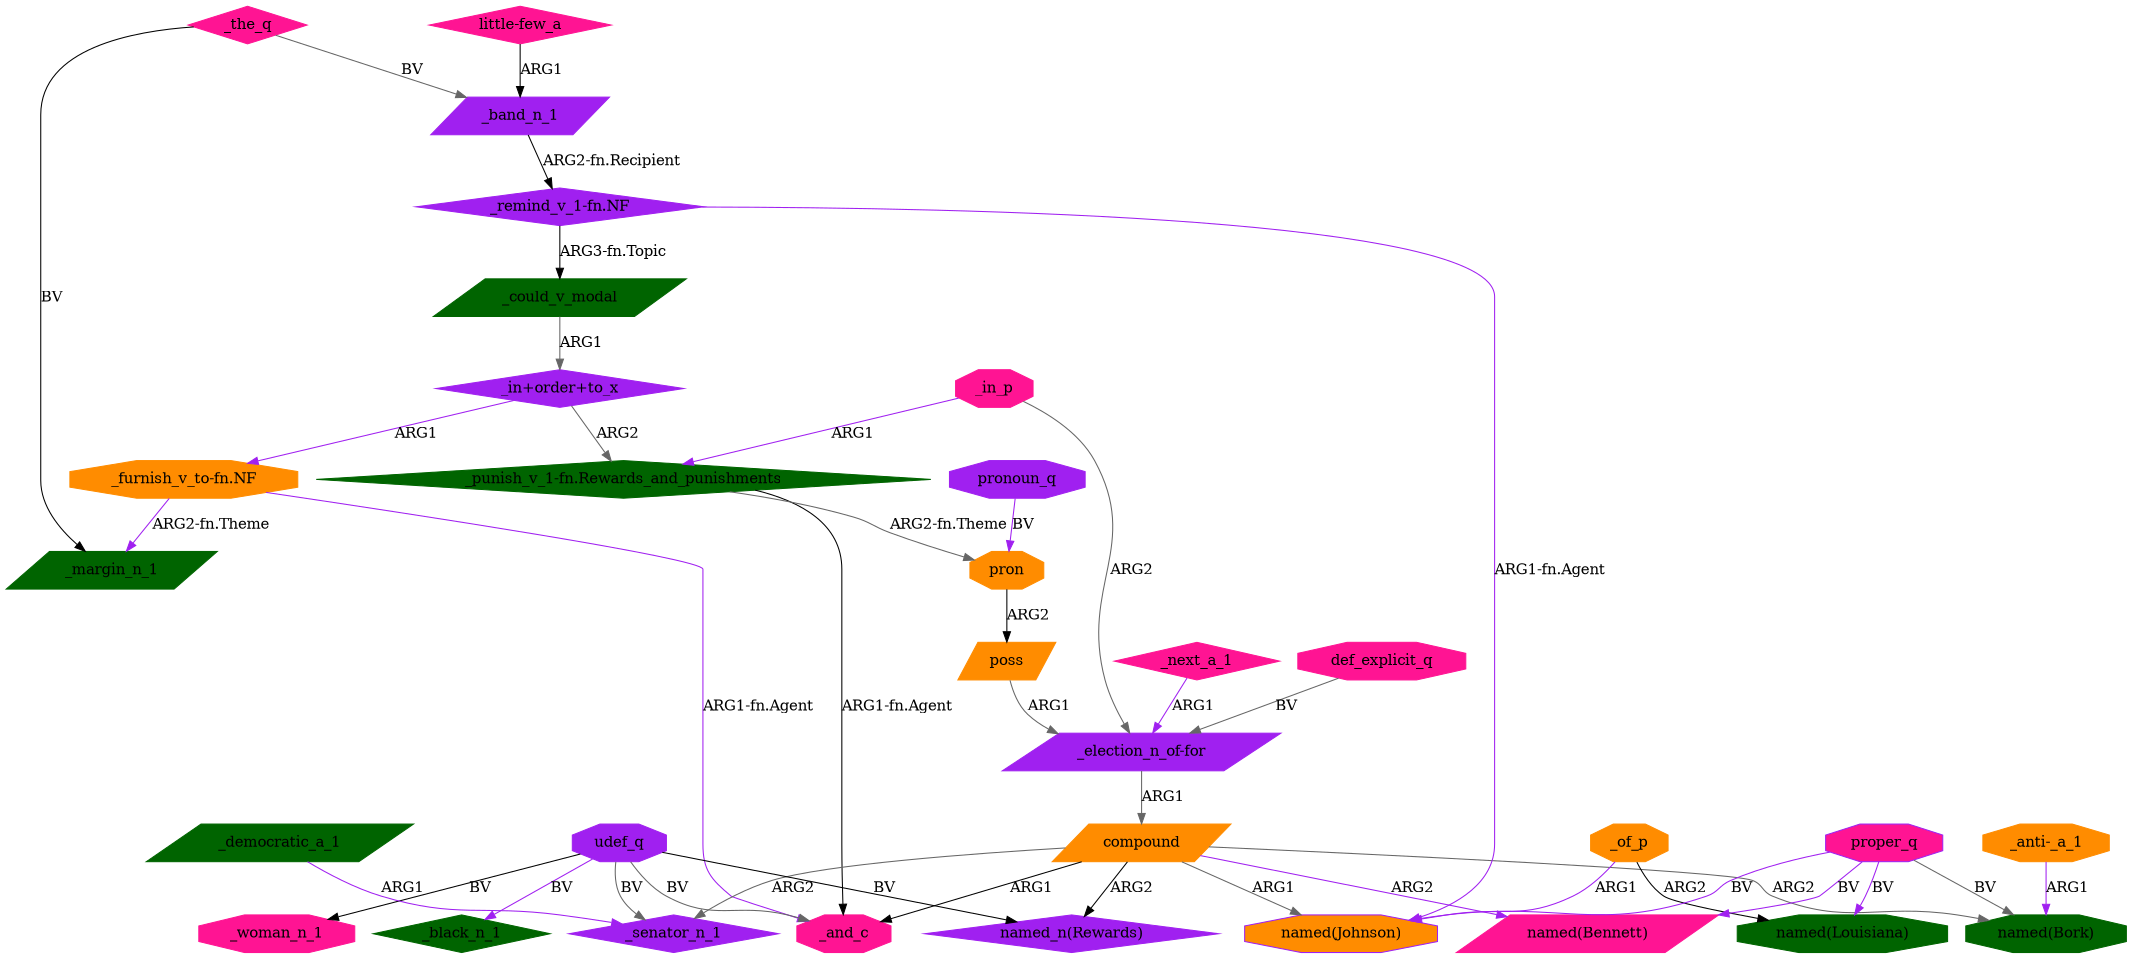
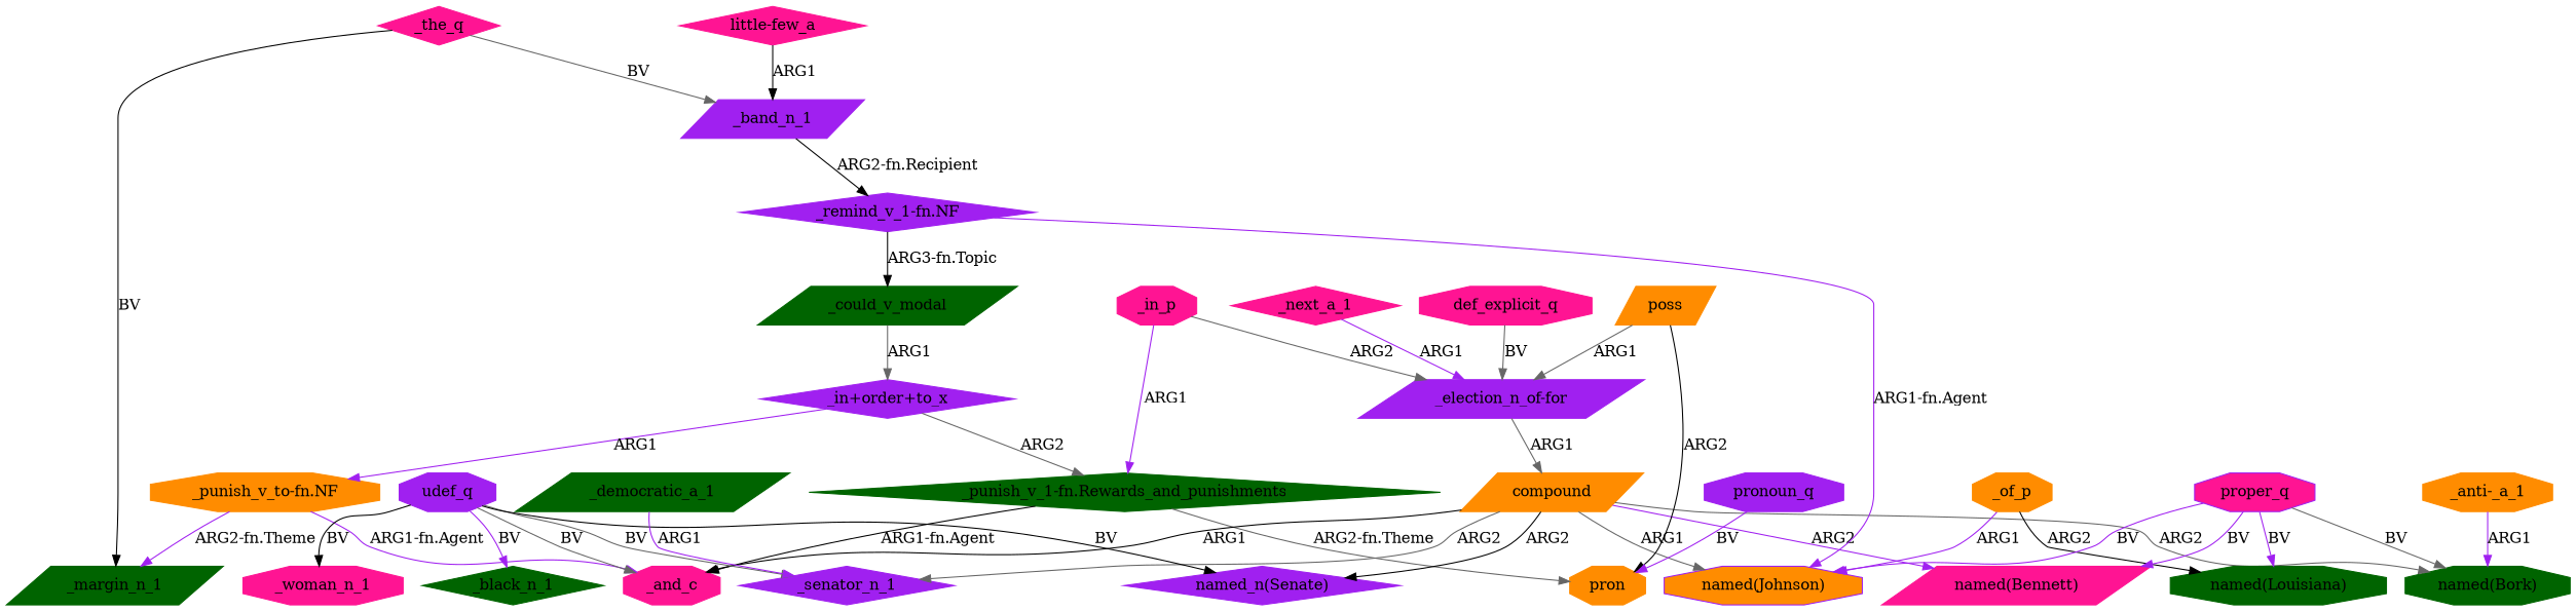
  digraph {
    node [color=purple shape=octagon style=filled]
    edge [color=purple]
-   "_furnish_v_to-fn.NF" [color=darkorange]
+   "_furnish_v_to-fn.NF" [color=darkorange label="_punish_v_to-fn.NF"]
    _and_c [color=deeppink]
    _margin_n_1 [color=darkgreen shape=parallelogram]
    _in_p [color=deeppink]
    "_punish_v_1-fn.Rewards_and_punishments" [color=darkgreen shape=diamond]
    "_election_n_of-for" [shape=parallelogram]
    pron [color=darkorange]
    compound [color=darkorange shape=parallelogram]
    _next_a_1 [color=deeppink shape=diamond]
    udef_q
    _senator_n_1 [shape=diamond]
    _woman_n_1 [color=deeppink]
    _black_n_1 [color=darkgreen shape=diamond]
-   "named_n(Senate)" [shape=diamond label="named_n(Rewards)"]
+   "named_n(Senate)" [shape=diamond]
    poss [color=darkorange shape=parallelogram]
    "named(Johnson)" [fillcolor=darkorange]
    "named(Bork)" [color=darkgreen]
    "named(Bennett)" [color=deeppink shape=parallelogram]
    _could_v_modal [color=darkgreen shape=parallelogram]
    "_in+order+to_x" [shape=diamond]
    "_remind_v_1-fn.NF" [shape=diamond]
    _band_n_1 [shape=parallelogram]
    _of_p [color=darkorange]
    "named(Louisiana)" [color=darkgreen]
    proper_q [fillcolor=deeppink]
    "_anti-_a_1" [color=darkorange]
    pronoun_q
    def_explicit_q [color=deeppink]
    "little-few_a" [color=deeppink shape=diamond]
    _the_q [color=deeppink shape=diamond]
    _democratic_a_1 [color=darkgreen shape=parallelogram]
    "_furnish_v_to-fn.NF" -> _and_c [label="ARG1-fn.Agent"]
    "_furnish_v_to-fn.NF" -> _margin_n_1 [label="ARG2-fn.Theme"]
    _in_p -> "_punish_v_1-fn.Rewards_and_punishments" [label=ARG1]
    _in_p -> "_election_n_of-for" [color=gray40 label=ARG2]
    "_punish_v_1-fn.Rewards_and_punishments" -> _and_c [color=black label="ARG1-fn.Agent"]
    "_punish_v_1-fn.Rewards_and_punishments" -> pron [color=gray40 label="ARG2-fn.Theme"]
    "_election_n_of-for" -> compound [color=gray40 label=ARG1]
    compound -> _and_c [color=black label=ARG1]
    compound -> _senator_n_1 [color=gray40 label=ARG2]
    compound -> "named_n(Senate)" [color=black label=ARG2]
    compound -> "named(Johnson)" [color=gray40 label=ARG1]
    compound -> "named(Bork)" [color=gray40 label=ARG2]
    compound -> "named(Bennett)" [label=ARG2]
    _next_a_1 -> "_election_n_of-for" [label=ARG1]
    udef_q -> _and_c [color=gray40 label=BV]
    udef_q -> _senator_n_1 [color=gray40 label=BV]
    udef_q -> _woman_n_1 [color=black label=BV]
    udef_q -> _black_n_1 [label=BV]
    udef_q -> "named_n(Senate)" [color=black label=BV]
    poss -> "_election_n_of-for" [color=gray40 label=ARG1]
-   pron -> poss [color=black label=ARG2]
+   poss -> pron [color=black label=ARG2]
    _could_v_modal -> "_in+order+to_x" [color=gray40 label=ARG1]
    "_in+order+to_x" -> "_furnish_v_to-fn.NF" [label=ARG1]
    "_in+order+to_x" -> "_punish_v_1-fn.Rewards_and_punishments" [color=gray40 label=ARG2]
    "_remind_v_1-fn.NF" -> "named(Johnson)" [label="ARG1-fn.Agent"]
    "_remind_v_1-fn.NF" -> _could_v_modal [color=black label="ARG3-fn.Topic"]
    _band_n_1 -> "_remind_v_1-fn.NF" [color=black label="ARG2-fn.Recipient"]
    _of_p -> "named(Johnson)" [label=ARG1]
    _of_p -> "named(Louisiana)" [color=black label=ARG2]
    proper_q -> "named(Johnson)" [label=BV]
    proper_q -> "named(Bork)" [color=gray40 label=BV]
    proper_q -> "named(Bennett)" [label=BV]
    proper_q -> "named(Louisiana)" [label=BV]
    "_anti-_a_1" -> "named(Bork)" [label=ARG1]
    pronoun_q -> pron [label=BV]
    def_explicit_q -> "_election_n_of-for" [color=gray40 label=BV]
    "little-few_a" -> _band_n_1 [color=black label=ARG1]
    _the_q -> _margin_n_1 [color=black label=BV]
    _the_q -> _band_n_1 [color=gray40 label=BV]
    _democratic_a_1 -> _senator_n_1 [label=ARG1]
  }
